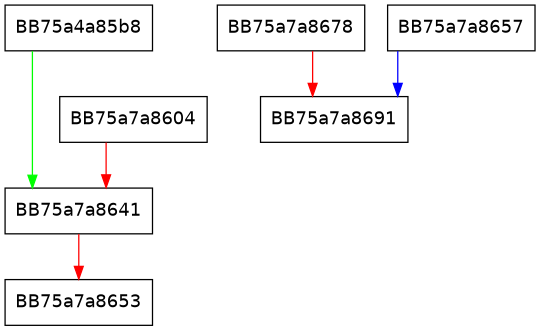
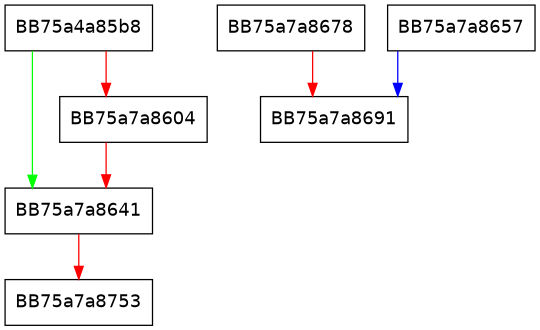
  digraph {
    fontname="DejaVu Sans"
    splines=ortho
    node [fontname="DejaVu Sans" shape=box]
    edge [color=red fontname="DejaVu Sans"]
    n1 [label=BB75a4a85b8]
    BB75a7a8641
    BB75a7a8604
-   BB75a7a8653
+   BB75a7a8653 [label=BB75a7a8753]
    BB75a7a8678
    BB75a7a8691
    BB75a7a8657
    n1 -> BB75a7a8641 [color=green]
+   n1 -> BB75a7a8604
    BB75a7a8641 -> BB75a7a8653
    BB75a7a8604 -> BB75a7a8641
    BB75a7a8678 -> BB75a7a8691
    BB75a7a8657 -> BB75a7a8691 [color=blue]
  }
